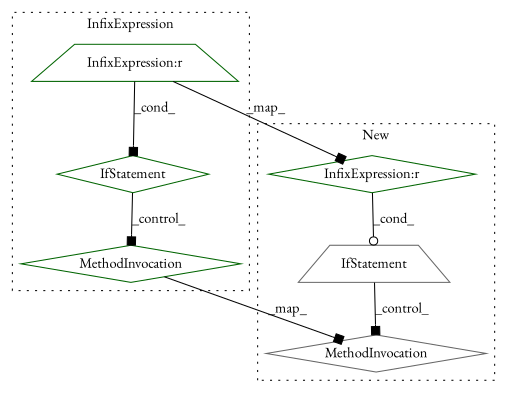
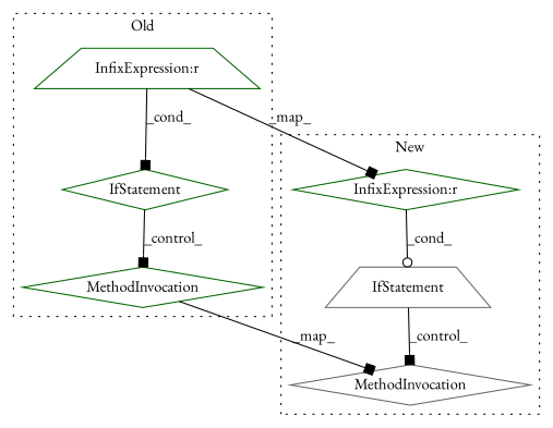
  digraph {
    fontname="EB Garamond"
    node [a=25 l=16 shape=diamond color=darkgreen fontname="EB Garamond"]
    edge [arrowhead=box fontname="EB Garamond"]
    n1 [l=3 label=IfStatement s=86477 shape=trapezium color=gray40]
    n2 [a=32 label=MethodInvocation s=86491 color=gray40]
    n3 [a=27 l=4 label="InfixExpression:r" s=86468]
    n4 [l="4,2" label=IfStatement s="85792,85810"]
    n5 [a=32 label=MethodInvocation s=85842]
    n6 [a=27 l=4 label="InfixExpression:r" s=85802 shape=trapezium]
    subgraph cluster_1 {
      label=New
      style=dotted
      n1
      n2
      n3
    }
    subgraph cluster_2 {
-     label=InfixExpression
+     label=Old
      style=dotted
      n4
      n5
      n6
    }
    n1 -> n2 [label=_control_]
    n3 -> n1 [label=_cond_ arrowhead=odot]
    n4 -> n5 [label=_control_]
    n5 -> n2 [label=_map_]
    n6 -> n3 [label=_map_]
    n6 -> n4 [label=_cond_]
  }
